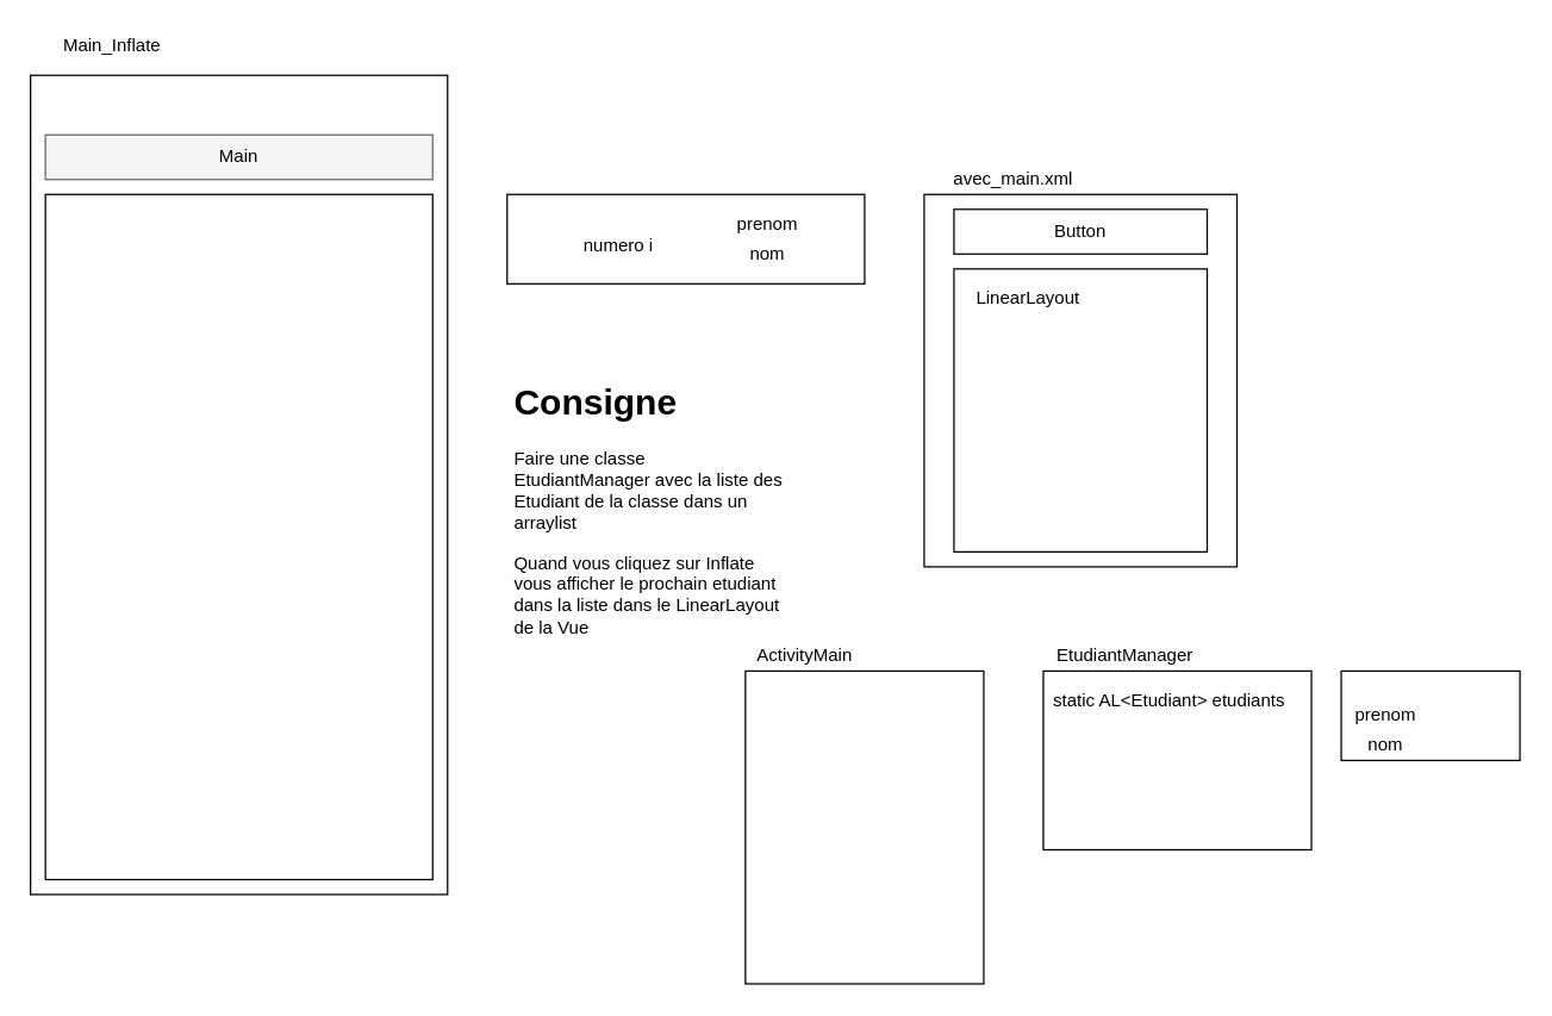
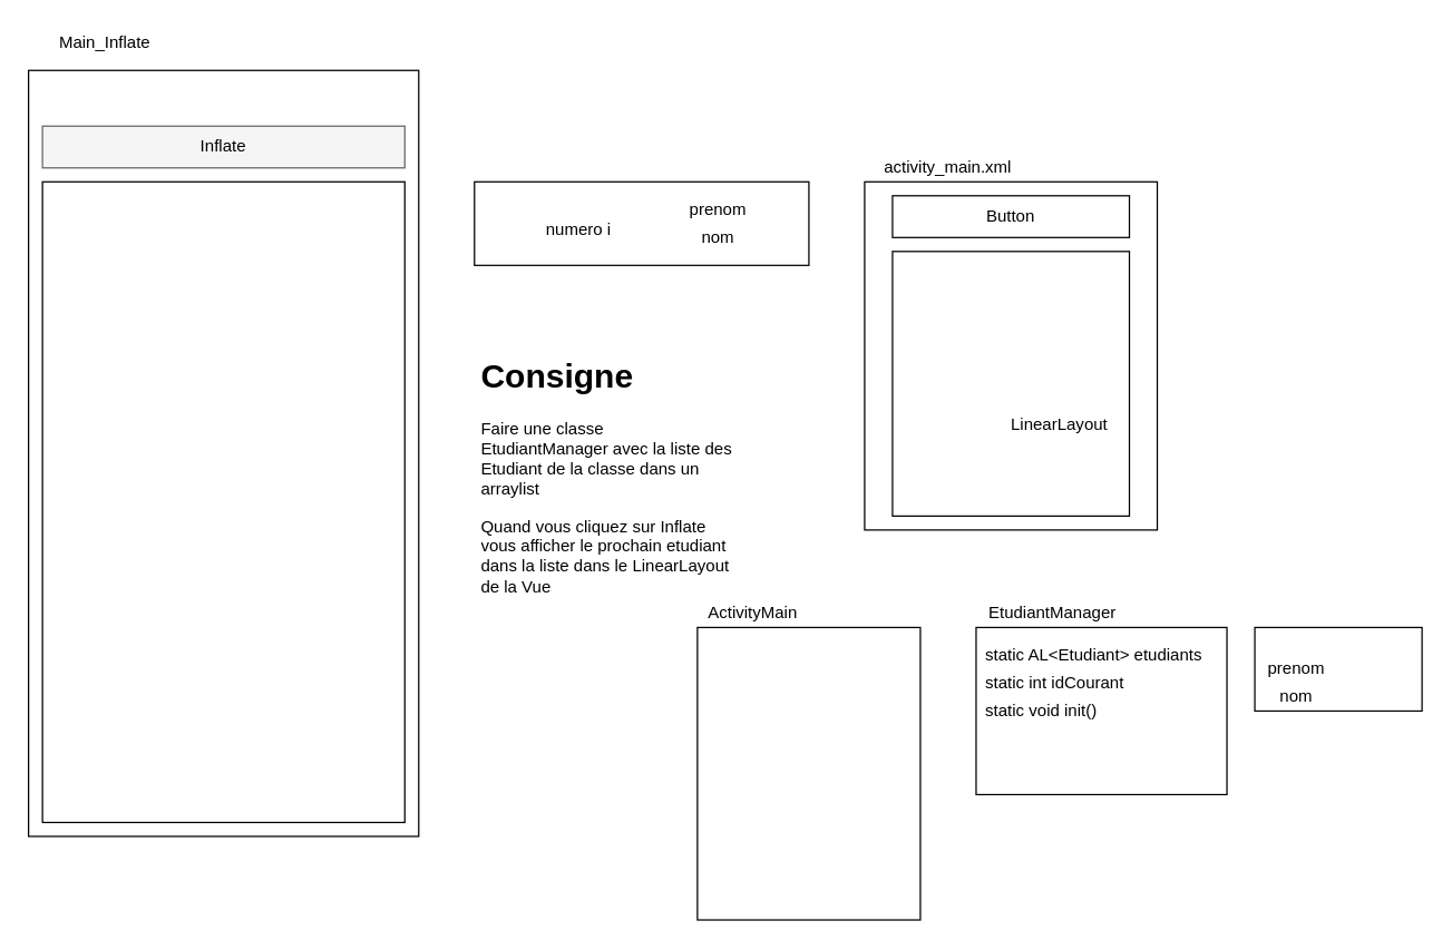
  <mxCell id="0" />
  <mxCell id="1" parent="0" />
  <mxCell id="2" value="" style="whiteSpace=wrap;html=1;" parent="1" vertex="1"><mxGeometry x="20" y="50" width="280" height="550" as="geometry" /></mxCell>
  <mxCell id="3" value="" style="whiteSpace=wrap;html=1;fillColor=#f5f5f5;strokeColor=#666666;fontColor=#333333;" parent="1" vertex="1"><mxGeometry x="30" y="90" width="260" height="30" as="geometry" /></mxCell>
- <mxCell id="4" value="Main" style="text;html=1;strokeColor=none;fillColor=none;align=center;verticalAlign=middle;whiteSpace=wrap;" parent="1" vertex="1"><mxGeometry x="140" y="95" width="40" height="20" as="geometry" /></mxCell>
+ <mxCell id="4" value="Inflate" style="text;html=1;strokeColor=none;fillColor=none;align=center;verticalAlign=middle;whiteSpace=wrap;" parent="1" vertex="1"><mxGeometry x="140" y="95" width="40" height="20" as="geometry" /></mxCell>
  <mxCell id="5" value="" style="whiteSpace=wrap;html=1;" parent="1" vertex="1"><mxGeometry x="30" y="130" width="260" height="460" as="geometry" /></mxCell>
  <mxCell id="6" value="" style="whiteSpace=wrap;html=1;" parent="1" vertex="1"><mxGeometry x="340" y="130" width="240" height="60" as="geometry" /></mxCell>
  <mxCell id="7" value="numero i" style="text;html=1;strokeColor=none;fillColor=none;align=center;verticalAlign=middle;whiteSpace=wrap;" parent="1" vertex="1"><mxGeometry x="385" y="155" width="60" height="20" as="geometry" /></mxCell>
  <mxCell id="8" value="prenom" style="text;html=1;strokeColor=none;fillColor=none;align=center;verticalAlign=middle;whiteSpace=wrap;" parent="1" vertex="1"><mxGeometry x="460" y="140" width="110" height="20" as="geometry" /></mxCell>
  <mxCell id="9" value="nom" style="text;html=1;strokeColor=none;fillColor=none;align=center;verticalAlign=middle;whiteSpace=wrap;" parent="1" vertex="1"><mxGeometry x="460" y="160" width="110" height="20" as="geometry" /></mxCell>
  <mxCell id="10" value="Main_Inflate" style="text;html=1;strokeColor=none;fillColor=none;align=center;verticalAlign=middle;whiteSpace=wrap;" parent="1" vertex="1"><mxGeometry x="30" y="20" width="90" height="20" as="geometry" /></mxCell>
  <mxCell id="11" value="&lt;h1&gt;Consigne&lt;/h1&gt;&lt;p&gt;Faire une classe EtudiantManager avec la liste des Etudiant de la classe dans un arraylist&lt;/p&gt;&lt;p&gt;Quand vous cliquez sur Inflate vous afficher le prochain etudiant dans la liste dans le LinearLayout de la Vue&lt;/p&gt;" style="text;html=1;strokeColor=none;fillColor=none;spacing=5;spacingTop=-20;whiteSpace=wrap;overflow=hidden;" parent="1" vertex="1"><mxGeometry x="340" y="250" width="190" height="190" as="geometry" /></mxCell>
  <mxCell id="12" value="" style="whiteSpace=wrap;html=1;" parent="1" vertex="1"><mxGeometry x="620" y="130" width="210" height="250" as="geometry" /></mxCell>
- <mxCell id="13" value="avec_main.xml" style="text;html=1;strokeColor=none;fillColor=none;align=center;verticalAlign=middle;whiteSpace=wrap;" parent="1" vertex="1"><mxGeometry x="620" y="110" width="120" height="20" as="geometry" /></mxCell>
+ <mxCell id="13" value="activity_main.xml" style="text;html=1;strokeColor=none;fillColor=none;align=center;verticalAlign=middle;whiteSpace=wrap;" parent="1" vertex="1"><mxGeometry x="620" y="110" width="120" height="20" as="geometry" /></mxCell>
  <mxCell id="14" value="Button" style="text;html=1;fillColor=none;align=center;verticalAlign=middle;whiteSpace=wrap;strokeColor=#000000;" parent="1" vertex="1"><mxGeometry x="640" y="140" width="170" height="30" as="geometry" /></mxCell>
  <mxCell id="15" value="" style="rounded=0;whiteSpace=wrap;html=1;" vertex="1" parent="1"><mxGeometry x="640" y="180" width="170" height="190" as="geometry" /></mxCell>
- <mxCell id="16" value="LinearLayout" style="text;html=1;strokeColor=none;fillColor=none;align=center;verticalAlign=middle;whiteSpace=wrap;rounded=0;" vertex="1" parent="1"><mxGeometry x="650" y="190" width="80" height="20" as="geometry" /></mxCell>
+ <mxCell id="16" value="LinearLayout" style="text;html=1;strokeColor=none;fillColor=none;align=center;verticalAlign=middle;whiteSpace=wrap;rounded=0;" vertex="1" parent="1"><mxGeometry x="720" y="295" width="80" height="20" as="geometry" /></mxCell>
  <mxCell id="17" value="" style="rounded=0;whiteSpace=wrap;html=1;" vertex="1" parent="1"><mxGeometry x="500" y="450" width="160" height="210" as="geometry" /></mxCell>
  <mxCell id="18" value="ActivityMain" style="text;html=1;strokeColor=none;fillColor=none;align=center;verticalAlign=middle;whiteSpace=wrap;rounded=0;" vertex="1" parent="1"><mxGeometry x="500" y="430" width="80" height="20" as="geometry" /></mxCell>
  <mxCell id="19" value="" style="rounded=0;whiteSpace=wrap;html=1;" vertex="1" parent="1"><mxGeometry x="700" y="450" width="180" height="120" as="geometry" /></mxCell>
  <mxCell id="20" value="EtudiantManager" style="text;html=1;strokeColor=none;fillColor=none;align=center;verticalAlign=middle;whiteSpace=wrap;rounded=0;" vertex="1" parent="1"><mxGeometry x="700" y="430" width="110" height="20" as="geometry" /></mxCell>
  <mxCell id="21" value="" style="rounded=0;whiteSpace=wrap;html=1;" vertex="1" parent="1"><mxGeometry x="900" y="450" width="120" height="60" as="geometry" /></mxCell>
  <mxCell id="22" value="prenom" style="text;html=1;strokeColor=none;fillColor=none;align=center;verticalAlign=middle;whiteSpace=wrap;rounded=0;" vertex="1" parent="1"><mxGeometry x="900" y="470" width="60" height="20" as="geometry" /></mxCell>
  <mxCell id="23" value="nom" style="text;html=1;strokeColor=none;fillColor=none;align=center;verticalAlign=middle;whiteSpace=wrap;rounded=0;" vertex="1" parent="1"><mxGeometry x="900" y="490" width="60" height="20" as="geometry" /></mxCell>
  <mxCell id="24" value="static AL&amp;lt;Etudiant&amp;gt; etudiants" style="text;html=1;strokeColor=none;fillColor=none;align=left;verticalAlign=middle;whiteSpace=wrap;rounded=0;" vertex="1" parent="1"><mxGeometry x="705" y="460" width="165" height="20" as="geometry" /></mxCell>
+ <mxCell id="25" value="static void init()" style="text;html=1;strokeColor=none;fillColor=none;align=left;verticalAlign=middle;whiteSpace=wrap;rounded=0;" vertex="1" parent="1"><mxGeometry x="705" y="500" width="165" height="20" as="geometry" /></mxCell>
+ <mxCell id="26" value="static int idCourant" style="text;html=1;strokeColor=none;fillColor=none;align=left;verticalAlign=middle;whiteSpace=wrap;rounded=0;" vertex="1" parent="1"><mxGeometry x="705" y="480" width="165" height="20" as="geometry" /></mxCell>
